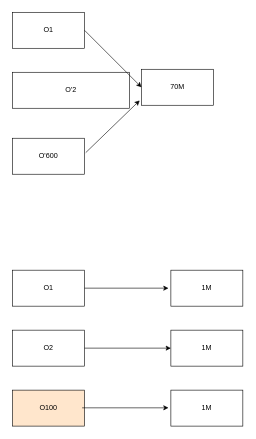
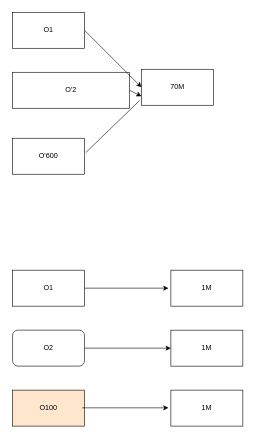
  <mxCell id="0" />
  <mxCell id="1" parent="0" />
  <mxCell id="2" value="O1" style="rounded=0;whiteSpace=wrap;html=1;" vertex="1" parent="1"><mxGeometry x="20" y="20" width="120" height="60" as="geometry" /></mxCell>
  <mxCell id="3" value="O'2" style="rounded=0;whiteSpace=wrap;html=1;" vertex="1" parent="1"><mxGeometry x="20" y="120" width="195" height="60" as="geometry" /></mxCell>
  <mxCell id="4" value="70M" style="rounded=0;whiteSpace=wrap;html=1;" vertex="1" parent="1"><mxGeometry x="235" y="115" width="120" height="60" as="geometry" /></mxCell>
  <mxCell id="5" value="" style="endArrow=classic;html=1;rounded=0;exitX=1;exitY=0.5;exitDx=0;exitDy=0;entryX=0;entryY=0.5;entryDx=0;entryDy=0;" edge="1" parent="1" source="2" target="4"><mxGeometry width="50" height="50" relative="1" as="geometry"><mxPoint x="260" y="440" as="sourcePoint" /><mxPoint x="270" y="130" as="targetPoint" /></mxGeometry></mxCell>
+ <mxCell id="6" value="" style="endArrow=classic;html=1;rounded=0;exitX=1;exitY=0.5;exitDx=0;exitDy=0;entryX=0;entryY=0.75;entryDx=0;entryDy=0;" edge="1" parent="1" source="3" target="4"><mxGeometry width="50" height="50" relative="1" as="geometry"><mxPoint x="150" y="60" as="sourcePoint" /><mxPoint x="350" y="100" as="targetPoint" /></mxGeometry></mxCell>
  <mxCell id="7" value="O1" style="rounded=0;whiteSpace=wrap;html=1;" vertex="1" parent="1"><mxGeometry x="20" y="450" width="120" height="60" as="geometry" /></mxCell>
  <mxCell id="8" value="O'600" style="rounded=0;whiteSpace=wrap;html=1;" vertex="1" parent="1"><mxGeometry x="20" y="230" width="120" height="60" as="geometry" /></mxCell>
- <mxCell id="9" value="" style="endArrow=classic;html=1;rounded=0;exitX=1.017;exitY=0.4;exitDx=0;exitDy=0;entryX=-0.025;entryY=0.867;entryDx=0;entryDy=0;exitPerimeter=0;entryPerimeter=0;" edge="1" parent="1" source="8" target="4"><mxGeometry width="50" height="50" relative="1" as="geometry"><mxPoint x="150" y="220" as="sourcePoint" /><mxPoint x="290" y="145" as="targetPoint" /></mxGeometry></mxCell>
- <mxCell id="10" value="O2" style="rounded=0;whiteSpace=wrap;html=1;" vertex="1" parent="1"><mxGeometry x="20" y="550" width="120" height="60" as="geometry" /></mxCell>
+ <mxCell id="9" value="" style="endArrow=none;html=1;rounded=0;exitX=1.017;exitY=0.4;exitDx=0;exitDy=0;entryX=-0.025;entryY=0.867;entryDx=0;entryDy=0;exitPerimeter=0;entryPerimeter=0;" edge="1" parent="1" source="8" target="4"><mxGeometry width="50" height="50" relative="1" as="geometry"><mxPoint x="150" y="220" as="sourcePoint" /><mxPoint x="290" y="145" as="targetPoint" /></mxGeometry></mxCell>
+ <mxCell id="10" value="O2" style="whiteSpace=wrap;html=1;rounded=1;" vertex="1" parent="1"><mxGeometry x="20" y="550" width="120" height="60" as="geometry" /></mxCell>
  <mxCell id="11" value="1M" style="rounded=0;whiteSpace=wrap;html=1;" vertex="1" parent="1"><mxGeometry x="284" y="450" width="120" height="60" as="geometry" /></mxCell>
  <mxCell id="12" value="1M" style="rounded=0;whiteSpace=wrap;html=1;" vertex="1" parent="1"><mxGeometry x="284" y="550" width="120" height="60" as="geometry" /></mxCell>
  <mxCell id="13" value="" style="endArrow=classic;html=1;rounded=0;exitX=1;exitY=0.5;exitDx=0;exitDy=0;" edge="1" parent="1" source="7"><mxGeometry width="50" height="50" relative="1" as="geometry"><mxPoint x="150" y="60" as="sourcePoint" /><mxPoint x="280" y="480" as="targetPoint" /></mxGeometry></mxCell>
  <mxCell id="14" value="" style="endArrow=classic;html=1;rounded=0;exitX=1;exitY=0.5;exitDx=0;exitDy=0;entryX=0;entryY=0.5;entryDx=0;entryDy=0;" edge="1" parent="1" source="10" target="12"><mxGeometry width="50" height="50" relative="1" as="geometry"><mxPoint x="150" y="490" as="sourcePoint" /><mxPoint x="290" y="490" as="targetPoint" /></mxGeometry></mxCell>
  <mxCell id="15" value="O100" style="rounded=0;whiteSpace=wrap;html=1;fillColor=#ffe6cc;" vertex="1" parent="1"><mxGeometry x="20" y="650" width="120" height="60" as="geometry" /></mxCell>
  <mxCell id="16" value="1M" style="rounded=0;whiteSpace=wrap;html=1;" vertex="1" parent="1"><mxGeometry x="284" y="650" width="120" height="60" as="geometry" /></mxCell>
  <mxCell id="17" value="" style="endArrow=classic;html=1;rounded=0;exitX=1;exitY=0.5;exitDx=0;exitDy=0;entryX=0;entryY=0.5;entryDx=0;entryDy=0;" edge="1" parent="1"><mxGeometry width="50" height="50" relative="1" as="geometry"><mxPoint x="136" y="679.5" as="sourcePoint" /><mxPoint x="280" y="679.5" as="targetPoint" /></mxGeometry></mxCell>
